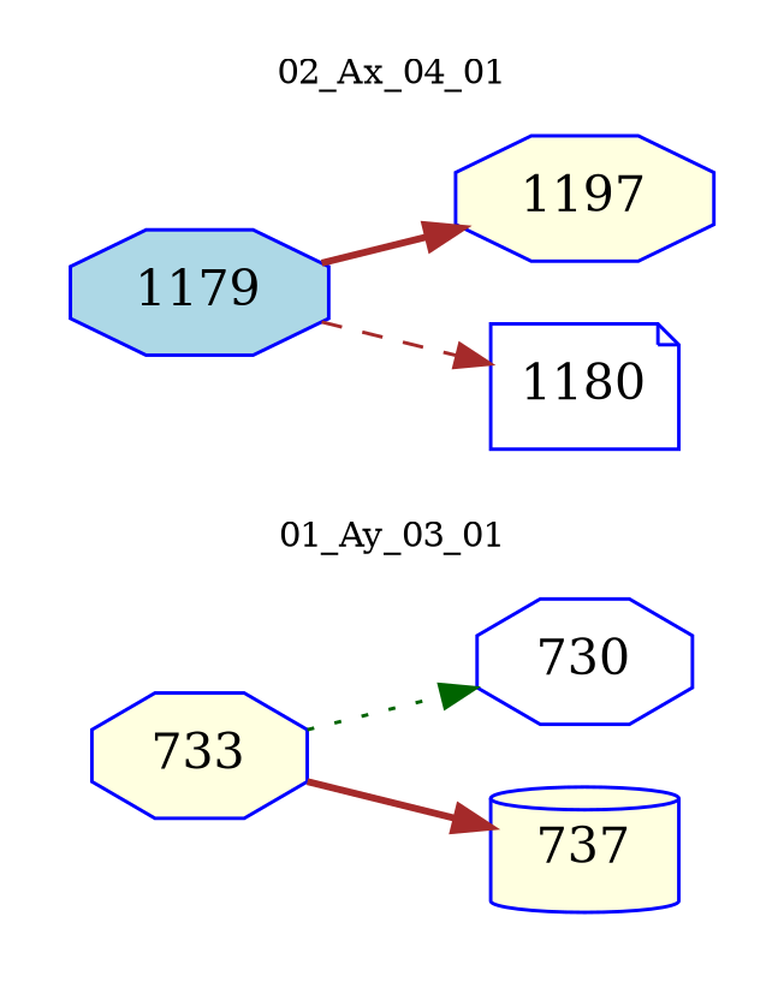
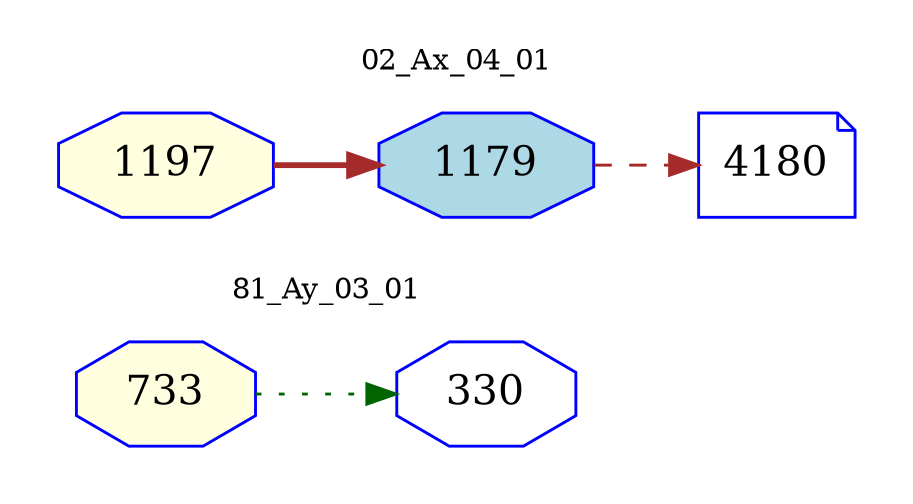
  digraph {
    rankdir=LR
    node [color=blue fillcolor=lightyellow shape=octagon style=filled]
    edge [color=brown style=bold]
    n1 [label=733]
-   n2 [label=737 shape=cylinder]
-   n3 [fillcolor=white label=730]
+   n3 [fillcolor=white label=330]
    n4 [fillcolor=lightblue label=1179]
-   n5 [fillcolor=white label=1180 shape=note]
+   n5 [fillcolor=white label=4180 shape=note]
    n6 [label=1197]
    subgraph cluster_1 {
      color=white
      fontsize=10
-     label="01_Ay_03_01"
+     label="81_Ay_03_01"
      n1
-     n2
      n3
    }
    subgraph cluster_2 {
      color=white
      fontsize=10
      label="02_Ax_04_01"
      n4
      n5
      n6
    }
-   n1 -> n2
    n1 -> n3 [color=darkgreen style=dotted]
    n4 -> n5 [style=dashed]
-   n4 -> n6
+   n6 -> n4
  }
